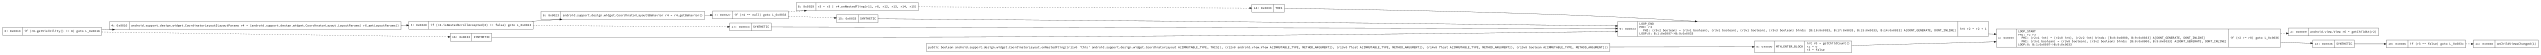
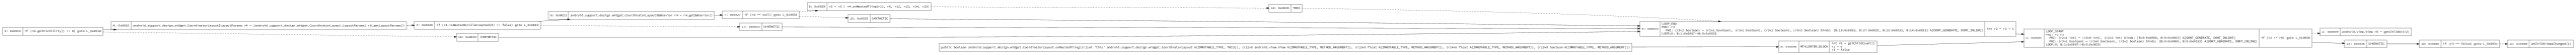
  digraph {
    fontname="Source Code Pro"
    rankdir=LR
    node [fontname="Source Code Pro" shape=record]
    edge [fontname="Source Code Pro"]
    n1 [label="{0\:\ 0x0000|MTH_ENTER_BLOCK\l|int r0 = getChildCount()\lr2 = 0\lr3 = false\l}"]
    n2 [label="{1\:\ 0x0007|LOOP_START\lPHI: r2 r3 \l  PHI: (r2v1 int) = (r2v0 int), (r2v2 int) binds: [B:0:0x0000, B:9:0x0033] A[DONT_GENERATE, DONT_INLINE]\l  PHI: (r3v1 boolean) = (r3v0 boolean), (r3v2 boolean) binds: [B:0:0x0000, B:9:0x0033] A[DONT_GENERATE, DONT_INLINE]\lLOOP:0: B:1:0x0007\-\>B:9:0x0033\l|if (r2 \>= r0) goto L_0x0036\l}"]
    n3 [label="{2\:\ 0x0009|android.view.View r6 = getChildAt(r2)\l}"]
    n4 [label="{13\:\ 0x0036|SYNTHETIC\l}"]
    n5 [label="{10\:\ 0x0036|if (r3 == false) goto L_0x003c\l}"]
    n6 [label="{3\:\ 0x0013|if (r6.getVisibility() != 8) goto L_0x0016\l}"]
    n7 [label="{4\:\ 0x0016|android.support.design.widget.CoordinatorLayout$LayoutParams r4 = (android.support.design.widget.CoordinatorLayout.LayoutParams) r6.getLayoutParams()\l}"]
    n8 [label="{16\:\ 0x0033|SYNTHETIC\l}"]
    n9 [label="{5\:\ 0x0020|if (r4.isNestedScrollAccepted(0) != false) goto L_0x0023\l}"]
    n10 [label="{9\:\ 0x0033|LOOP_END\lPHI: r3 \l  PHI: (r3v2 boolean) = (r3v1 boolean), (r3v1 boolean), (r3v1 boolean), (r3v3 boolean) binds: [B:16:0x0033, B:17:0x0033, B:15:0x0033, B:14:0x0033] A[DONT_GENERATE, DONT_INLINE]\lLOOP:0: B:1:0x0007\-\>B:9:0x0033\l|int r2 = r2 + 1\l}"]
    n11 [label="{6\:\ 0x0023|android.support.design.widget.CoordinatorLayout$Behavior r4 = r4.getBehavior()\l}"]
    n12 [label="{17\:\ 0x0033|SYNTHETIC\l}"]
    n13 [label="{7\:\ 0x0027|if (r4 == null) goto L_0x0033\l}"]
    n14 [label="{8\:\ 0x0029|r3 = r3 \| r4.onNestedFling(r11, r6, r12, r13, r14, r15)\l}"]
    n15 [label="{15\:\ 0x0033|SYNTHETIC\l}"]
    n16 [label="{14\:\ 0x0033|THIS\l}"]
    n17 [label="{11\:\ 0x0038|onChildViewsChanged(1)\l}"]
    n18 [label="{public boolean android.support.design.widget.CoordinatorLayout.onNestedFling((r11v0 'this' android.support.design.widget.CoordinatorLayout A[IMMUTABLE_TYPE, THIS]), (r12v0 android.view.View A[IMMUTABLE_TYPE, METHOD_ARGUMENT]), (r13v0 float A[IMMUTABLE_TYPE, METHOD_ARGUMENT]), (r14v0 float A[IMMUTABLE_TYPE, METHOD_ARGUMENT]), (r15v0 boolean A[IMMUTABLE_TYPE, METHOD_ARGUMENT])) }"]
    n1 -> n2
    n2 -> n3 [style=dashed]
    n2 -> n4
    n4 -> n5
    n5 -> n17 [style=dashed]
    n6 -> n7
    n6 -> n8 [style=dashed]
    n7 -> n9
    n8 -> n10
    n9 -> n11
    n9 -> n12 [style=dashed]
    n10 -> n2
    n11 -> n13
    n12 -> n10
    n13 -> n14 [style=dashed]
    n13 -> n15 [style=dashed]
    n14 -> n16 [style=dashed]
    n15 -> n10
-   n16 -> n10
+   n16 -> n10 [style=dashed]
    n18 -> n1
  }
